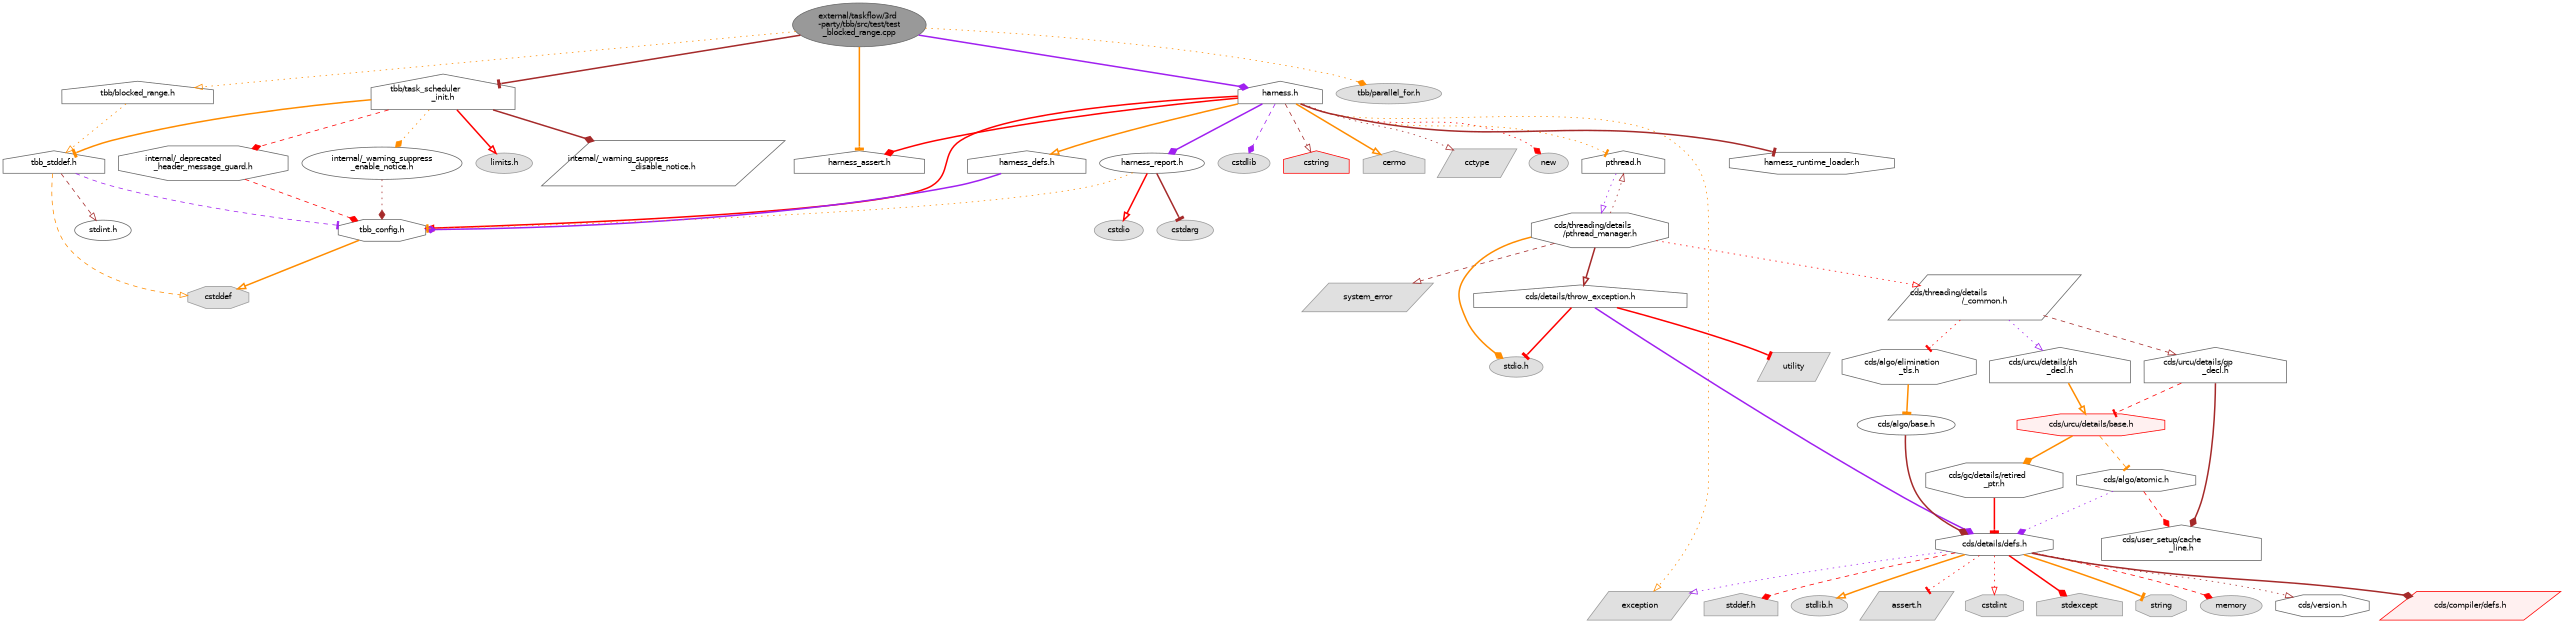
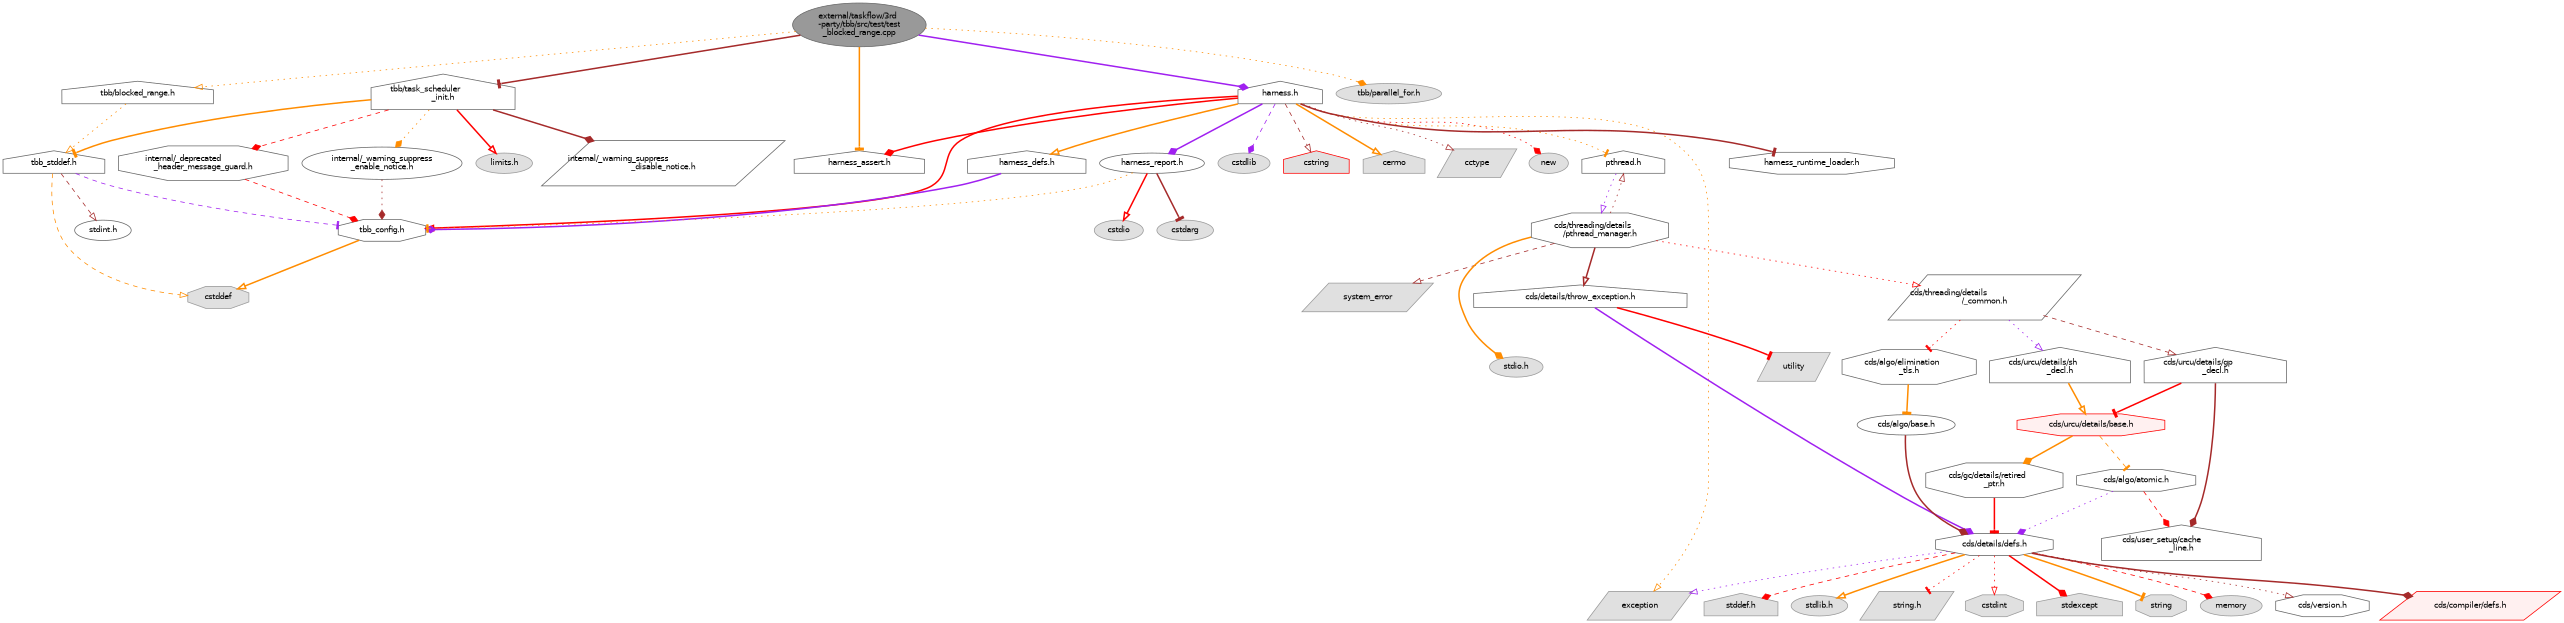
  digraph {
    node [color=grey40 fillcolor=white fontname=Helvetica fontsize=10 shape=house style=filled]
    edge [arrowhead=onormal color=darkorange fontname=Helvetica fontsize=10 labelfontname=Helvetica labelfontsize=10 style=bold]
    n1 [color=gray40 fillcolor=grey60 fontcolor=black height=0.2 label="external/taskflow/3rd\l-party/tbb/src/test/test\l_blocked_range.cpp" shape=ellipse width=0.4]
    n2 [height=0.2 label="tbb/blocked_range.h" width=0.4]
    n3 [height=0.2 label="harness_assert.h" width=0.4]
    n4 [color=grey60 fillcolor="#E0E0E0" height=0.2 label="tbb/parallel_for.h" shape=ellipse width=0.4]
    n5 [height=0.2 label="harness.h" width=0.4]
    n6 [height=0.2 label="tbb/task_scheduler\l_init.h" width=0.4]
    n7 [height=0.2 label="tbb_stddef.h" width=0.4]
    n8 [height=0.2 label="tbb_config.h" shape=octagon width=0.4]
    n9 [height=0.2 label="harness_defs.h" width=0.4]
    n10 [color=grey60 fillcolor="#E0E0E0" height=0.2 label=cstdlib shape=ellipse width=0.4]
    n11 [color=red fillcolor="#E0E0E0" height=0.2 label=cstring width=0.4]
    n12 [color=grey60 fillcolor="#E0E0E0" height=0.2 label=cerrno width=0.4]
    n13 [color=grey60 fillcolor="#E0E0E0" height=0.2 label=cctype shape=parallelogram width=0.4]
    n14 [color=grey60 fillcolor="#E0E0E0" height=0.2 label=new shape=ellipse width=0.4]
    n15 [height=0.2 label="pthread.h" width=0.4]
    n16 [color=grey60 fillcolor="#E0E0E0" height=0.2 label=exception shape=parallelogram width=0.4]
    n17 [height=0.2 label="harness_runtime_loader.h" shape=octagon width=0.4]
    n18 [height=0.2 label="harness_report.h" shape=ellipse width=0.4]
    n19 [height=0.2 label="internal/_deprecated\l_header_message_guard.h" shape=octagon width=0.4]
    n20 [height=0.2 label="internal/_warning_suppress\l_enable_notice.h" shape=ellipse width=0.4]
    n21 [color=grey60 fillcolor="#E0E0E0" height=0.2 label="limits.h" shape=ellipse width=0.4]
    n22 [height=0.2 label="internal/_warning_suppress\l_disable_notice.h" shape=parallelogram width=0.4]
    n23 [color=grey60 fillcolor="#E0E0E0" height=0.2 label=cstddef shape=octagon width=0.4]
    n24 [height=0.2 label="stdint.h" shape=ellipse width=0.4]
    n25 [height=0.2 label="cds/threading/details\l/pthread_manager.h" shape=octagon width=0.4]
    n26 [color=grey60 fillcolor="#E0E0E0" height=0.2 label=cstdio shape=ellipse width=0.4]
    n27 [color=grey60 fillcolor="#E0E0E0" height=0.2 label=cstdarg shape=ellipse width=0.4]
    n28 [color=grey60 fillcolor="#E0E0E0" height=0.2 label=system_error shape=parallelogram width=0.4]
    n29 [color=grey60 fillcolor="#E0E0E0" height=0.2 label="stdio.h" shape=ellipse width=0.4]
    n30 [height=0.2 label="cds/threading/details\l/_common.h" shape=parallelogram width=0.4]
    n31 [height=0.2 label="cds/details/throw_exception.h" width=0.4]
    n32 [height=0.2 label="cds/urcu/details/gp\l_decl.h" width=0.4]
    n33 [height=0.2 label="cds/urcu/details/sh\l_decl.h" width=0.4]
    n34 [height=0.2 label="cds/algo/elimination\l_tls.h" shape=octagon width=0.4]
    n35 [height=0.2 label="cds/details/defs.h" shape=octagon width=0.4]
    n36 [color=grey60 fillcolor="#E0E0E0" height=0.2 label=utility shape=parallelogram width=0.4]
    n37 [color=red fillcolor="#FFF0F0" height=0.2 label="cds/urcu/details/base.h" shape=octagon width=0.4]
    n38 [height=0.2 label="cds/user_setup/cache\l_line.h" width=0.4]
    n39 [height=0.2 label="cds/algo/base.h" shape=ellipse width=0.4]
    n40 [height=0.2 label="cds/algo/atomic.h" shape=octagon width=0.4]
    n41 [height=0.2 label="cds/gc/details/retired\l_ptr.h" shape=octagon width=0.4]
    n42 [color=grey60 fillcolor="#E0E0E0" height=0.2 label="stddef.h" width=0.4]
    n43 [color=grey60 fillcolor="#E0E0E0" height=0.2 label="stdlib.h" shape=ellipse width=0.4]
-   n44 [color=grey60 fillcolor="#E0E0E0" height=0.2 label="assert.h" shape=parallelogram width=0.4]
+   n44 [color=grey60 fillcolor="#E0E0E0" height=0.2 label="string.h" shape=parallelogram width=0.4]
    n45 [color=grey60 fillcolor="#E0E0E0" height=0.2 label=cstdint shape=octagon width=0.4]
    n46 [color=grey60 fillcolor="#E0E0E0" height=0.2 label=stdexcept width=0.4]
    n47 [color=grey60 fillcolor="#E0E0E0" height=0.2 label=string shape=octagon width=0.4]
    n48 [color=grey60 fillcolor="#E0E0E0" height=0.2 label=memory shape=ellipse width=0.4]
    n49 [height=0.2 label="cds/version.h" shape=octagon width=0.4]
    n50 [color=red fillcolor="#FFF0F0" height=0.2 label="cds/compiler/defs.h" shape=parallelogram width=0.4]
    n1 -> n2 [style=dotted]
    n1 -> n3 [arrowhead=tee]
    n1 -> n4 [arrowhead=diamond style=dotted]
    n1 -> n5 [arrowhead=diamond color=purple]
    n1 -> n6 [arrowhead=tee color=brown]
    n2 -> n7 [style=dotted]
    n5 -> n3 [arrowhead=diamond color=red]
    n5 -> n8 [color=red]
    n5 -> n9
    n5 -> n10 [arrowhead=diamond color=purple style=dashed]
    n5 -> n11 [color=brown style=dashed]
    n5 -> n12
    n5 -> n13 [color=brown style=dotted]
    n5 -> n14 [arrowhead=diamond color=red style=dotted]
    n5 -> n15 [arrowhead=tee style=dotted]
    n5 -> n16 [style=dotted]
    n5 -> n17 [arrowhead=tee color=brown]
    n5 -> n18 [arrowhead=diamond color=purple]
    n6 -> n7 [arrowhead=tee]
    n6 -> n19 [arrowhead=diamond color=red style=dashed]
    n6 -> n20 [arrowhead=diamond style=dotted]
    n6 -> n21 [color=red]
    n6 -> n22 [arrowhead=diamond color=brown]
    n7 -> n8 [arrowhead=tee color=purple style=dashed]
    n7 -> n23 [style=dashed]
    n7 -> n24 [color=brown style=dashed]
    n8 -> n23
    n9 -> n8 [arrowhead=diamond color=purple]
    n15 -> n25 [color=purple style=dotted]
    n18 -> n8 [arrowhead=tee style=dotted]
    n18 -> n26 [color=red]
    n18 -> n27 [arrowhead=tee color=brown]
    n19 -> n8 [arrowhead=diamond color=red style=dashed]
    n20 -> n8 [arrowhead=diamond color=brown style=dotted]
    n25 -> n15 [color=brown style=dotted]
    n25 -> n28 [color=brown style=dashed]
    n25 -> n29 [arrowhead=diamond]
    n25 -> n30 [color=red style=dotted]
    n25 -> n31 [color=brown]
    n30 -> n32 [color=brown style=dashed]
    n30 -> n33 [color=purple style=dotted]
    n30 -> n34 [arrowhead=tee color=red style=dotted]
-   n31 -> n29 [arrowhead=tee color=red]
    n31 -> n35 [arrowhead=diamond color=purple]
    n31 -> n36 [arrowhead=tee color=red]
-   n32 -> n37 [arrowhead=tee color=red style=dashed]
+   n32 -> n37 [arrowhead=tee color=red]
    n32 -> n38 [arrowhead=diamond color=brown]
    n33 -> n37
    n34 -> n39 [arrowhead=tee]
    n35 -> n16 [color=purple style=dotted]
    n35 -> n42 [arrowhead=diamond color=red style=dashed]
    n35 -> n43
    n35 -> n44 [arrowhead=tee color=red style=dotted]
    n35 -> n45 [color=red style=dotted]
    n35 -> n46 [arrowhead=diamond color=red]
    n35 -> n47 [arrowhead=tee]
    n35 -> n48 [arrowhead=diamond color=red style=dashed]
    n35 -> n49 [color=brown style=dotted]
    n35 -> n50 [arrowhead=diamond color=brown]
    n37 -> n40 [arrowhead=tee style=dashed]
    n37 -> n41 [arrowhead=diamond]
    n39 -> n35 [arrowhead=diamond color=brown]
    n40 -> n35 [arrowhead=diamond color=purple style=dotted]
    n40 -> n38 [arrowhead=diamond color=red style=dashed]
    n41 -> n35 [arrowhead=tee color=red]
  }
